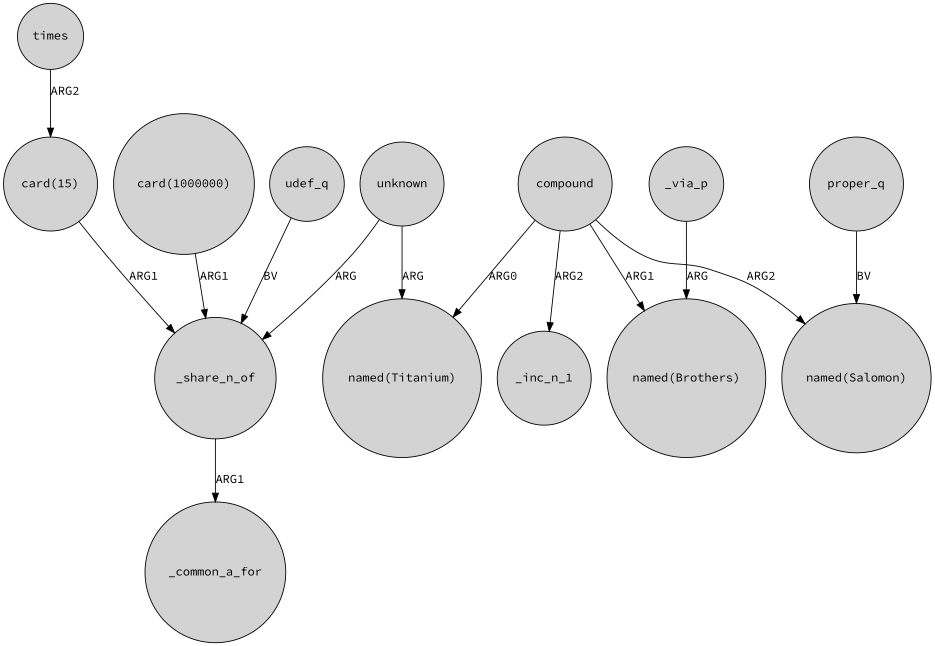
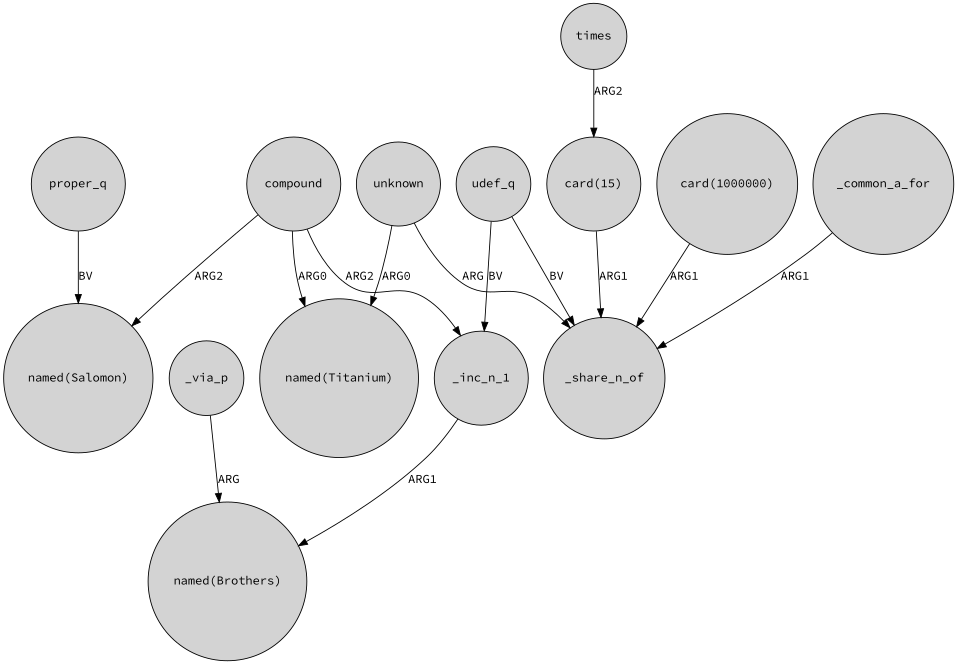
  digraph {
    fontname="Source Code Pro"
    node [fontname="Source Code Pro" shape=circle style=filled]
    edge [fontname="Source Code Pro"]
    udef_q
    _inc_n_1
    _share_n_of
    proper_q
    "named(Salomon)"
    compound
    "named(Brothers)"
    "named(Titanium)"
    unknown
    times
    "card(15)"
    "card(1000000)"
    _via_p
    _common_a_for
+   udef_q -> _inc_n_1 [label=BV]
    udef_q -> _share_n_of [label=BV]
    proper_q -> "named(Salomon)" [label=BV]
    compound -> _inc_n_1 [label=ARG2]
    compound -> "named(Salomon)" [label=ARG2]
-   compound -> "named(Brothers)" [label=ARG1]
+   _inc_n_1 -> "named(Brothers)" [label=ARG1]
    compound -> "named(Titanium)" [label=ARG0]
    unknown -> _share_n_of [label=ARG]
-   unknown -> "named(Titanium)" [label=ARG]
+   unknown -> "named(Titanium)" [label=ARG0]
    times -> "card(15)" [label=ARG2]
    "card(15)" -> _share_n_of [label=ARG1]
    "card(1000000)" -> _share_n_of [label=ARG1]
    _via_p -> "named(Brothers)" [label=ARG]
-   _share_n_of -> _common_a_for [label=ARG1]
+   _common_a_for -> _share_n_of [label=ARG1]
  }
